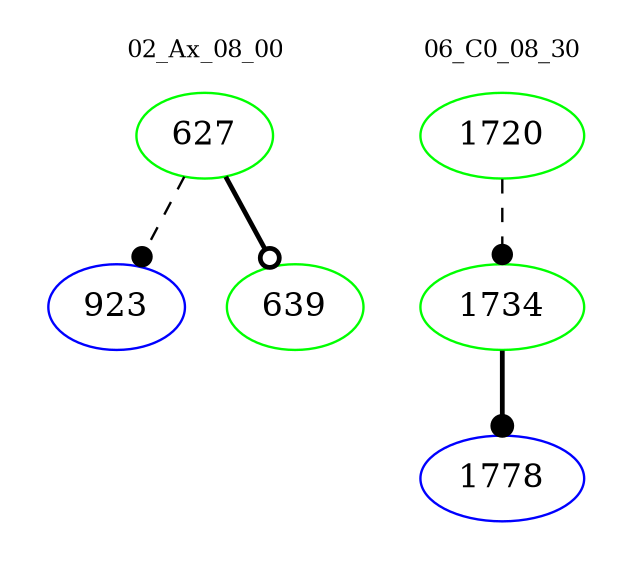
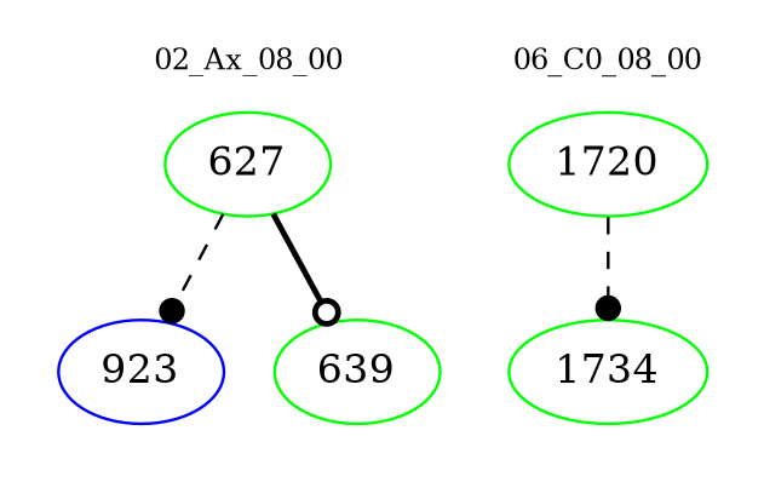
  digraph {
    node [color=green]
    edge [arrowhead=dot color=black style=dashed]
    n1 [label=627]
    n2 [color=blue label=923]
    n3 [label=639]
    n4 [label=1734]
    n5 [label=1720]
-   n6 [color=blue label=1778]
    subgraph cluster_1 {
      color=white
      fontsize=10
      label="02_Ax_08_00"
      n1
      n2
      n3
    }
    subgraph cluster_2 {
      color=white
      fontsize=10
-     label="06_C0_08_30"
+     label="06_C0_08_00"
      n4
      n5
-     n6
    }
    n1 -> n2
    n1 -> n3 [arrowhead=odot style=bold]
-   n4 -> n6 [style=bold]
    n5 -> n4
  }
